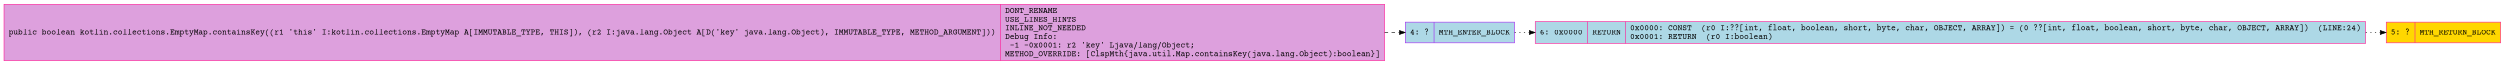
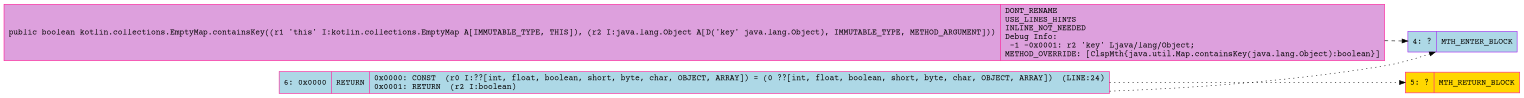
  digraph {
    fontname="Courier Prime"
    rankdir=LR
    node [color=deeppink fillcolor=lightblue fontname="Courier Prime" shape=record style=filled]
    edge [fontname="Courier Prime" style=dotted]
    n1 [color=purple label="{4\:\ ?|MTH_ENTER_BLOCK\l}"]
-   n2 [label="{6\:\ 0x0000|RETURN\l|0x0000: CONST  (r0 I:??[int, float, boolean, short, byte, char, OBJECT, ARRAY]) = (0 ??[int, float, boolean, short, byte, char, OBJECT, ARRAY])  (LINE:24)\l0x0001: RETURN  (r0 I:boolean) \l}"]
+   n2 [label="{6\:\ 0x0000|RETURN\l|0x0000: CONST  (r0 I:??[int, float, boolean, short, byte, char, OBJECT, ARRAY]) = (0 ??[int, float, boolean, short, byte, char, OBJECT, ARRAY])  (LINE:24)\l0x0001: RETURN  (r2 I:boolean) \l}"]
    n3 [fillcolor=gold label="{5\:\ ?|MTH_RETURN_BLOCK\l}"]
    n4 [fillcolor=plum label="{public boolean kotlin.collections.EmptyMap.containsKey((r1 'this' I:kotlin.collections.EmptyMap A[IMMUTABLE_TYPE, THIS]), (r2 I:java.lang.Object A[D('key' java.lang.Object), IMMUTABLE_TYPE, METHOD_ARGUMENT]))  | DONT_RENAME\lUSE_LINES_HINTS\lINLINE_NOT_NEEDED\lDebug Info:\l  \-1 \-0x0001: r2 'key' Ljava\/lang\/Object;\lMETHOD_OVERRIDE: [ClspMth\{java.util.Map.containsKey(java.lang.Object):boolean\}]\l}"]
-   n1 -> n2
+   n2 -> n1
    n2 -> n3
    n4 -> n1 [style=dashed]
  }
